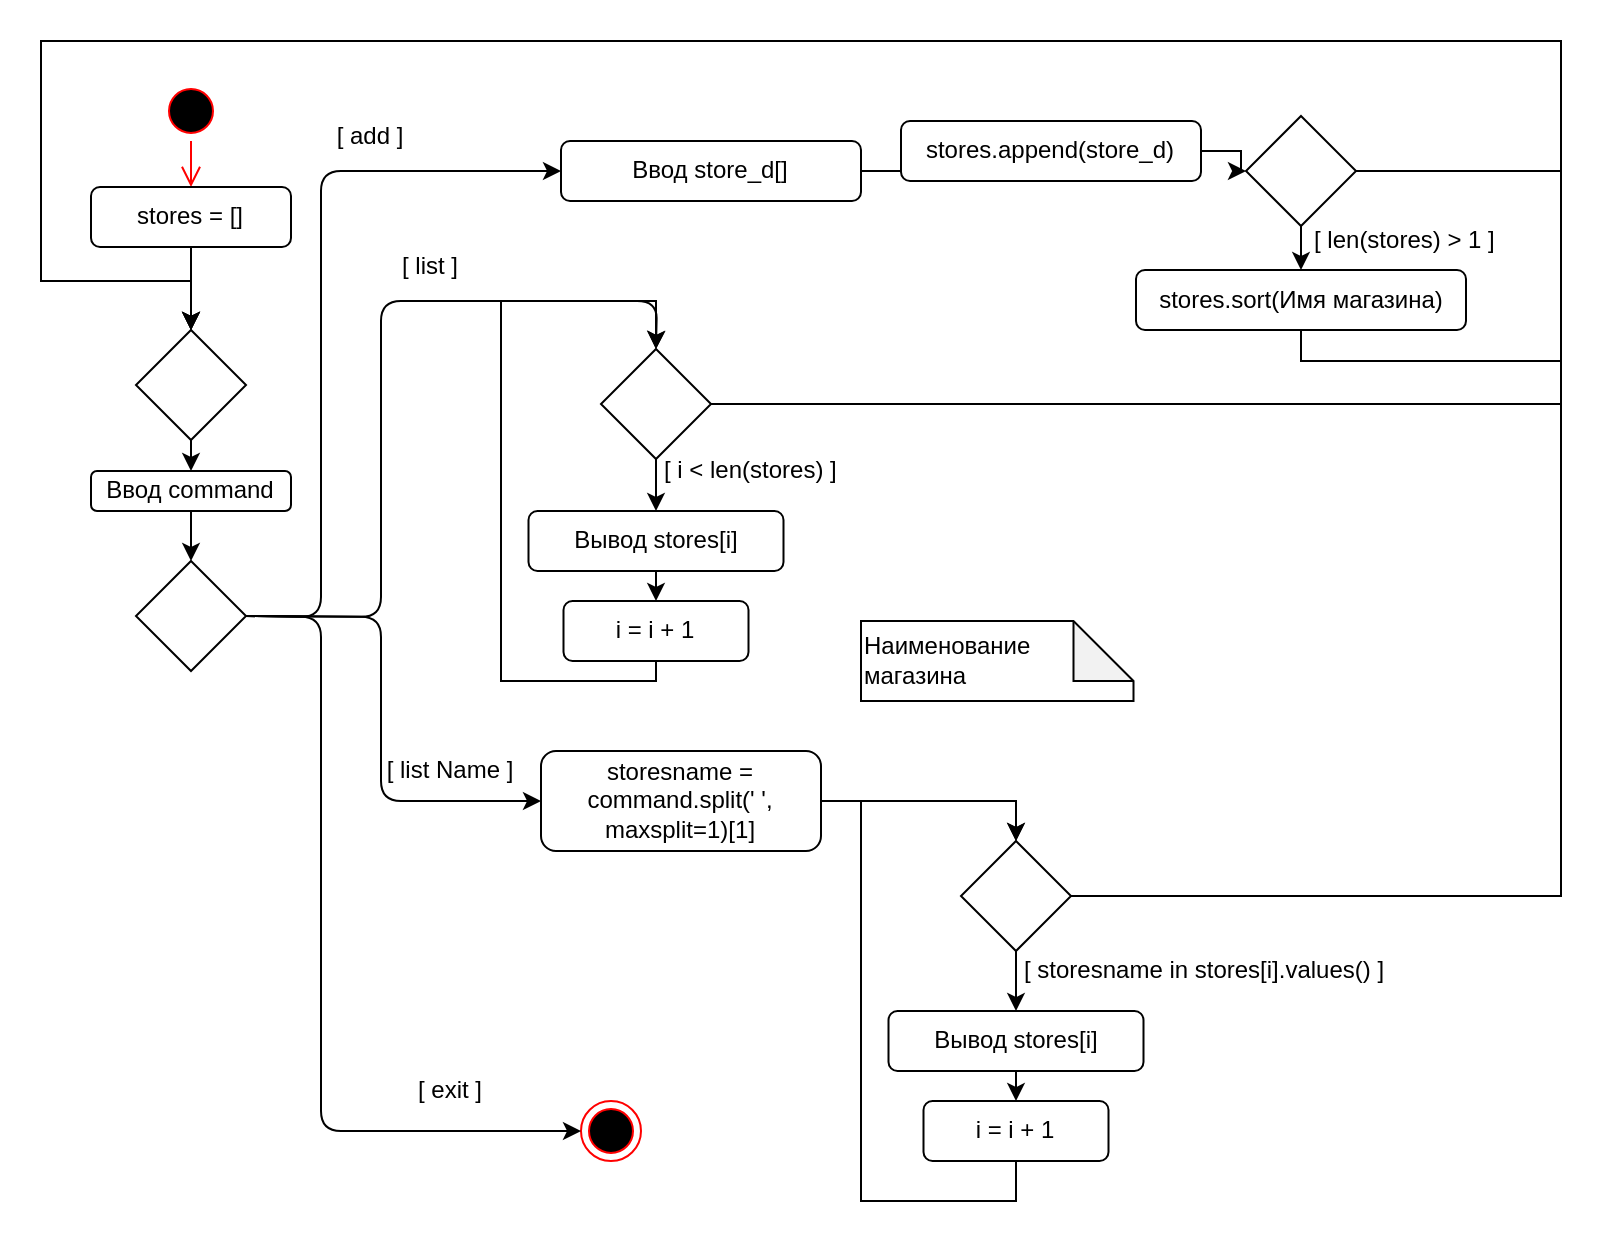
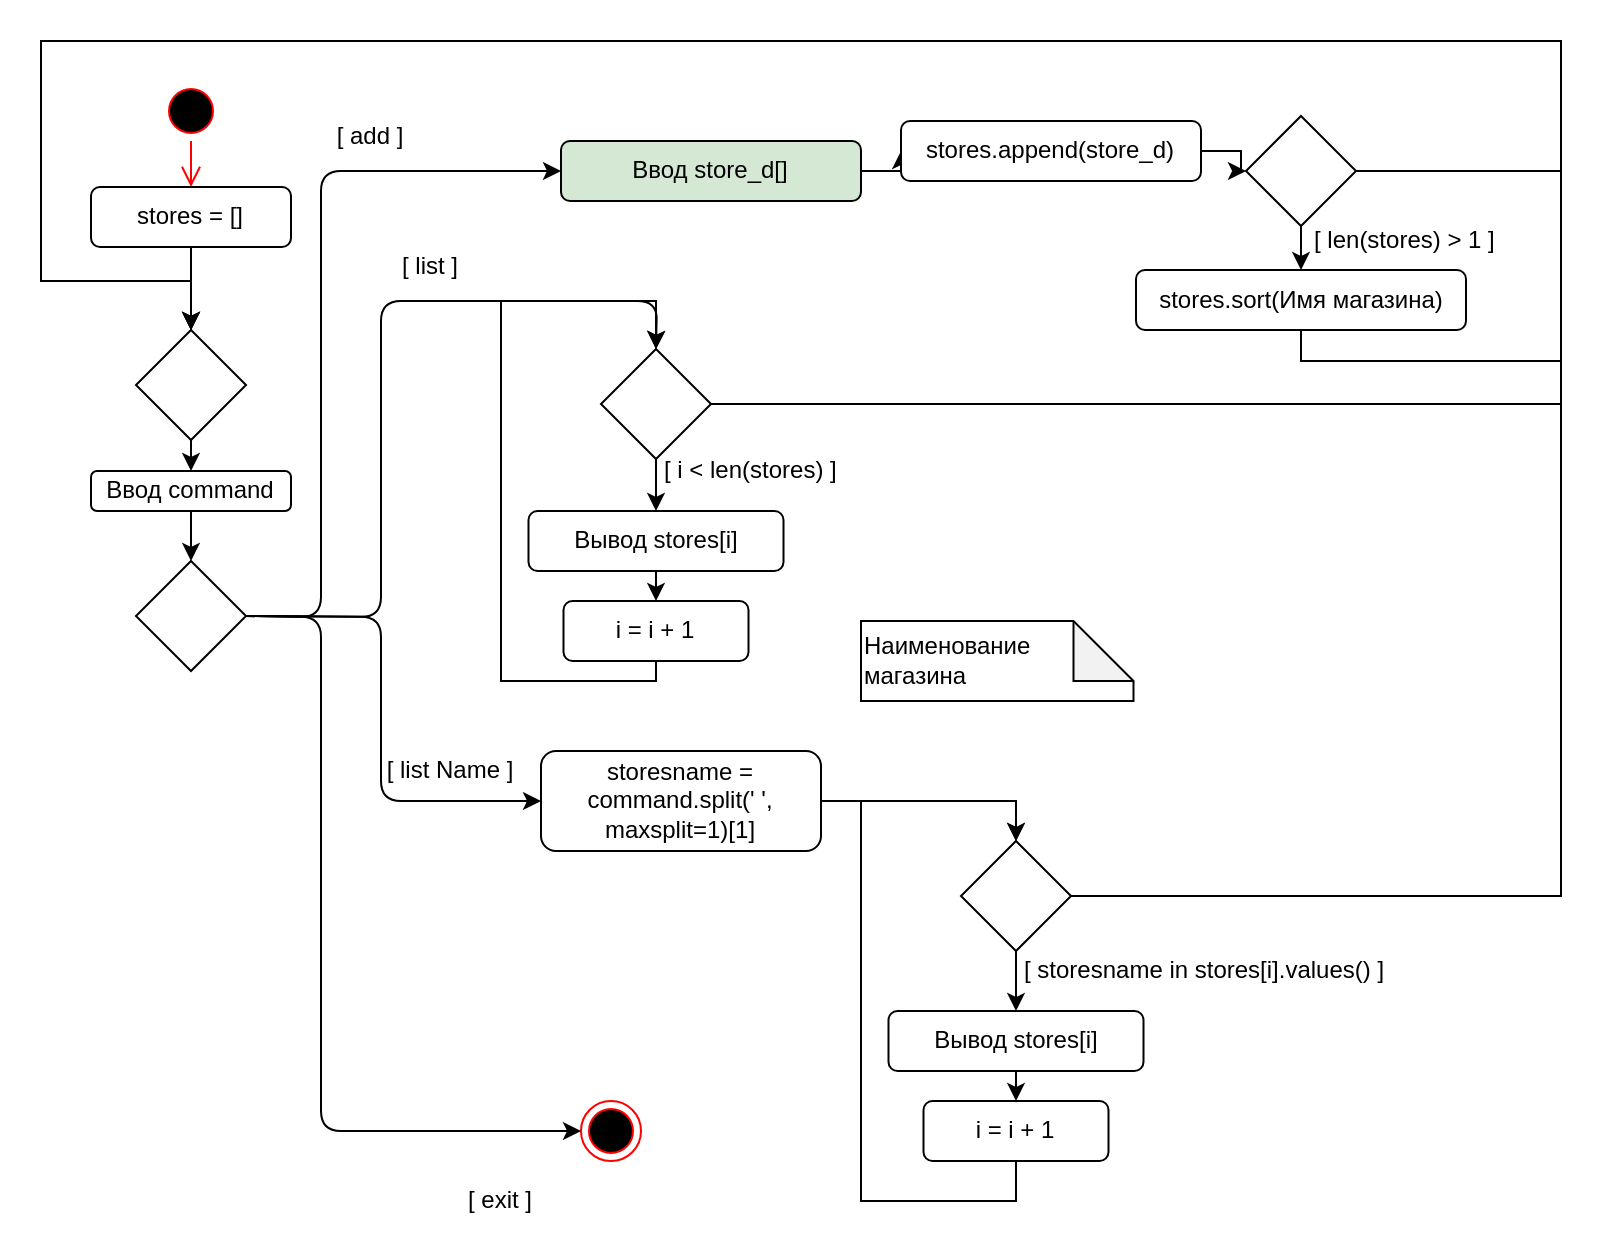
  <mxCell id="0" value="" />
  <mxCell id="1" parent="0" />
  <mxCell id="2" value="" style="ellipse;html=1;shape=startState;fillColor=#000000;strokeColor=#ff0000;" parent="1" vertex="1"><mxGeometry x="80" y="40" width="30" height="30" as="geometry" /></mxCell>
  <mxCell id="3" value="" style="edgeStyle=orthogonalEdgeStyle;html=1;verticalAlign=bottom;endArrow=open;endSize=8;strokeColor=#ff0000;entryX=0.5;entryY=0;entryDx=0;entryDy=0;" parent="1" source="2" target="41" edge="1"><mxGeometry relative="1" as="geometry"><mxPoint x="120" y="120" as="targetPoint" /></mxGeometry></mxCell>
  <mxCell id="4" value="" style="rhombus;whiteSpace=wrap;html=1;" parent="1" vertex="1"><mxGeometry x="67.5" y="280" width="55" height="55" as="geometry" /></mxCell>
- <mxCell id="5" style="edgeStyle=orthogonalEdgeStyle;rounded=0;orthogonalLoop=1;jettySize=auto;html=1;exitX=1;exitY=0.5;exitDx=0;exitDy=0;entryX=0;entryY=0.5;entryDx=0;entryDy=0;labelBackgroundColor=none;fontFamily=Helvetica;fontColor=#000000;endArrow=none;" parent="1" source="6" target="15" edge="1"><mxGeometry relative="1" as="geometry" /></mxCell>
- <mxCell id="6" value="Ввод store_d[]" style="rounded=1;whiteSpace=wrap;html=1;fillColor=#FFFFFF;fontFamily=Helvetica;labelBackgroundColor=none;" parent="1" vertex="1"><mxGeometry x="280" y="70" width="150" height="30" as="geometry" /></mxCell>
+ <mxCell id="5" style="edgeStyle=orthogonalEdgeStyle;rounded=0;orthogonalLoop=1;jettySize=auto;html=1;exitX=1;exitY=0.5;exitDx=0;exitDy=0;entryX=0;entryY=0.5;entryDx=0;entryDy=0;labelBackgroundColor=none;fontFamily=Helvetica;fontColor=#000000;" parent="1" source="6" target="15" edge="1"><mxGeometry relative="1" as="geometry" /></mxCell>
+ <mxCell id="6" value="Ввод store_d[]" style="rounded=1;whiteSpace=wrap;html=1;fillColor=#d5e8d4;fontFamily=Helvetica;labelBackgroundColor=none;" parent="1" vertex="1"><mxGeometry x="280" y="70" width="150" height="30" as="geometry" /></mxCell>
  <mxCell id="7" value="" style="rhombus;whiteSpace=wrap;html=1;fontFamily=Helvetica;labelBackgroundColor=none;" parent="1" vertex="1"><mxGeometry x="622.5" y="57.5" width="55" height="55" as="geometry" /></mxCell>
  <mxCell id="8" value="&lt;div&gt;&lt;span&gt;[ len&lt;/span&gt;(stores) &amp;gt; &lt;span&gt;1 ]&lt;/span&gt;&lt;/div&gt;" style="text;whiteSpace=wrap;html=1;verticalAlign=middle;align=left;fontFamily=Helvetica;labelBackgroundColor=none;" parent="1" vertex="1"><mxGeometry x="654.5" y="109.5" width="110" height="20" as="geometry" /></mxCell>
  <mxCell id="9" style="edgeStyle=orthogonalEdgeStyle;rounded=0;orthogonalLoop=1;jettySize=auto;html=1;exitX=0.5;exitY=1;exitDx=0;exitDy=0;entryX=0.5;entryY=0;entryDx=0;entryDy=0;labelBackgroundColor=none;fontFamily=Helvetica;fontColor=#000000;" parent="1" source="10" target="30" edge="1"><mxGeometry relative="1" as="geometry"><Array as="points"><mxPoint x="650" y="180" /><mxPoint x="780" y="180" /><mxPoint x="780" y="20" /><mxPoint x="20" y="20" /><mxPoint x="20" y="140" /><mxPoint x="95" y="140" /></Array></mxGeometry></mxCell>
  <mxCell id="10" value="&lt;div&gt;&lt;div&gt;stores.sort(Имя магазина)&lt;/div&gt;&lt;/div&gt;" style="rounded=1;whiteSpace=wrap;html=1;fillColor=#FFFFFF;fontFamily=Helvetica;labelBackgroundColor=none;" parent="1" vertex="1"><mxGeometry x="567.5" y="134.5" width="165" height="30" as="geometry" /></mxCell>
  <mxCell id="11" value="" style="endArrow=classic;html=1;labelBackgroundColor=none;fontFamily=Helvetica;fontColor=#000000;entryX=0;entryY=0.5;entryDx=0;entryDy=0;exitX=1;exitY=0.5;exitDx=0;exitDy=0;" parent="1" source="4" target="6" edge="1"><mxGeometry width="50" height="50" relative="1" as="geometry"><mxPoint x="110" y="470" as="sourcePoint" /><mxPoint x="160" y="420" as="targetPoint" /><Array as="points"><mxPoint x="160" y="308" /><mxPoint x="160" y="85" /></Array></mxGeometry></mxCell>
  <mxCell id="12" value="" style="endArrow=classic;html=1;labelBackgroundColor=none;fontFamily=Helvetica;fontColor=#000000;entryX=0.5;entryY=0;entryDx=0;entryDy=0;exitX=0.5;exitY=1;exitDx=0;exitDy=0;" parent="1" source="7" target="10" edge="1"><mxGeometry width="50" height="50" relative="1" as="geometry"><mxPoint x="302.5" y="400" as="sourcePoint" /><mxPoint x="352.5" y="350" as="targetPoint" /></mxGeometry></mxCell>
  <mxCell id="13" value="&lt;div&gt;&lt;span&gt;[ add&lt;/span&gt;&lt;span&gt;&amp;nbsp;]&lt;/span&gt;&lt;/div&gt;" style="text;whiteSpace=wrap;html=1;verticalAlign=middle;align=center;fontFamily=Helvetica;labelBackgroundColor=none;" parent="1" vertex="1"><mxGeometry x="160" y="57.5" width="50" height="20" as="geometry" /></mxCell>
  <mxCell id="14" style="edgeStyle=orthogonalEdgeStyle;rounded=0;orthogonalLoop=1;jettySize=auto;html=1;exitX=1;exitY=0.5;exitDx=0;exitDy=0;labelBackgroundColor=none;fontFamily=Helvetica;fontColor=#000000;" parent="1" source="15" target="7" edge="1"><mxGeometry relative="1" as="geometry" /></mxCell>
  <mxCell id="15" value="&lt;div&gt;stores.append(store_d)&lt;/div&gt;" style="rounded=1;whiteSpace=wrap;html=1;fillColor=#FFFFFF;fontFamily=Helvetica;labelBackgroundColor=none;" parent="1" vertex="1"><mxGeometry x="450" y="60" width="150" height="30" as="geometry" /></mxCell>
  <mxCell id="16" value="" style="endArrow=none;html=1;labelBackgroundColor=none;fontFamily=Helvetica;fontColor=#000000;entryX=1;entryY=0.5;entryDx=0;entryDy=0;" parent="1" target="7" edge="1"><mxGeometry width="50" height="50" relative="1" as="geometry"><mxPoint x="780" y="85" as="sourcePoint" /><mxPoint x="540" y="360" as="targetPoint" /></mxGeometry></mxCell>
  <mxCell id="17" value="" style="endArrow=classic;html=1;labelBackgroundColor=none;fontFamily=Helvetica;fontColor=#000000;exitX=1;exitY=0.5;exitDx=0;exitDy=0;entryX=0.5;entryY=0;entryDx=0;entryDy=0;" parent="1" source="4" target="20" edge="1"><mxGeometry width="50" height="50" relative="1" as="geometry"><mxPoint x="160" y="370" as="sourcePoint" /><mxPoint x="280" y="165" as="targetPoint" /><Array as="points"><mxPoint x="190" y="308" /><mxPoint x="190" y="150" /><mxPoint x="328" y="150" /></Array></mxGeometry></mxCell>
  <mxCell id="18" style="edgeStyle=orthogonalEdgeStyle;rounded=0;orthogonalLoop=1;jettySize=auto;html=1;exitX=0.445;exitY=0.903;exitDx=0;exitDy=0;entryX=0.5;entryY=0;entryDx=0;entryDy=0;labelBackgroundColor=none;fontFamily=Helvetica;fontColor=#000000;exitPerimeter=0;" parent="1" source="20" target="22" edge="1"><mxGeometry relative="1" as="geometry"><mxPoint x="327.5" y="239" as="sourcePoint" /></mxGeometry></mxCell>
  <mxCell id="19" style="edgeStyle=orthogonalEdgeStyle;rounded=0;orthogonalLoop=1;jettySize=auto;html=1;entryX=0.5;entryY=0;entryDx=0;entryDy=0;labelBackgroundColor=none;fontFamily=Helvetica;fontColor=#000000;" parent="1" target="30" edge="1"><mxGeometry relative="1" as="geometry"><mxPoint x="95" y="165" as="sourcePoint" /><Array as="points"><mxPoint x="95" y="165" /><mxPoint x="95" y="165" /></Array></mxGeometry></mxCell>
  <mxCell id="20" value="" style="rhombus;whiteSpace=wrap;html=1;fontFamily=Helvetica;labelBackgroundColor=none;" parent="1" vertex="1"><mxGeometry x="300" y="174" width="55" height="55" as="geometry" /></mxCell>
  <mxCell id="21" style="edgeStyle=orthogonalEdgeStyle;rounded=0;orthogonalLoop=1;jettySize=auto;html=1;exitX=0.5;exitY=1;exitDx=0;exitDy=0;entryX=0.5;entryY=0;entryDx=0;entryDy=0;labelBackgroundColor=none;fontFamily=Helvetica;fontColor=#000000;" parent="1" source="22" target="25" edge="1"><mxGeometry relative="1" as="geometry" /></mxCell>
  <mxCell id="22" value="&lt;div&gt;Вывод stores[&lt;span&gt;i]&lt;/span&gt;&lt;/div&gt;" style="rounded=1;whiteSpace=wrap;html=1;fillColor=#FFFFFF;fontFamily=Helvetica;labelBackgroundColor=none;" parent="1" vertex="1"><mxGeometry x="263.75" y="255" width="127.5" height="30" as="geometry" /></mxCell>
  <mxCell id="23" value="&lt;div&gt;[ i &amp;lt; len(stores) ]&lt;/div&gt;" style="text;whiteSpace=wrap;html=1;fontFamily=Helvetica;verticalAlign=middle;align=left;labelBackgroundColor=none;" parent="1" vertex="1"><mxGeometry x="330" y="225" width="120" height="20" as="geometry" /></mxCell>
  <mxCell id="24" style="edgeStyle=orthogonalEdgeStyle;rounded=0;orthogonalLoop=1;jettySize=auto;html=1;exitX=0.5;exitY=1;exitDx=0;exitDy=0;entryX=0.5;entryY=0;entryDx=0;entryDy=0;labelBackgroundColor=none;fontFamily=Helvetica;fontColor=#000000;" parent="1" source="25" target="20" edge="1"><mxGeometry relative="1" as="geometry"><Array as="points"><mxPoint x="328" y="340" /><mxPoint x="250" y="340" /><mxPoint x="250" y="150" /><mxPoint x="328" y="150" /></Array></mxGeometry></mxCell>
  <mxCell id="25" value="i = i + 1" style="rounded=1;whiteSpace=wrap;html=1;fillColor=#FFFFFF;fontFamily=Helvetica;labelBackgroundColor=none;" parent="1" vertex="1"><mxGeometry x="281.25" y="300" width="92.5" height="30" as="geometry" /></mxCell>
  <mxCell id="26" value="&lt;div&gt;&lt;span&gt;[ list&lt;/span&gt;&lt;span&gt;&amp;nbsp;]&lt;/span&gt;&lt;/div&gt;" style="text;whiteSpace=wrap;html=1;verticalAlign=middle;align=center;fontFamily=Helvetica;labelBackgroundColor=none;" parent="1" vertex="1"><mxGeometry x="190" y="123" width="50" height="20" as="geometry" /></mxCell>
  <mxCell id="27" style="edgeStyle=orthogonalEdgeStyle;rounded=0;orthogonalLoop=1;jettySize=auto;html=1;exitX=0.5;exitY=1;exitDx=0;exitDy=0;entryX=0.5;entryY=0;entryDx=0;entryDy=0;labelBackgroundColor=none;fontFamily=Helvetica;fontColor=#000000;" parent="1" source="28" target="4" edge="1"><mxGeometry relative="1" as="geometry" /></mxCell>
  <mxCell id="28" value="Ввод command" style="rounded=1;whiteSpace=wrap;html=1;fillColor=#FFFFFF;fontFamily=Helvetica;labelBackgroundColor=none;" parent="1" vertex="1"><mxGeometry x="45" y="235" width="100" height="20" as="geometry" /></mxCell>
  <mxCell id="29" style="edgeStyle=orthogonalEdgeStyle;rounded=0;orthogonalLoop=1;jettySize=auto;html=1;exitX=0.5;exitY=1;exitDx=0;exitDy=0;entryX=0.5;entryY=0;entryDx=0;entryDy=0;labelBackgroundColor=none;fontFamily=Helvetica;fontColor=#000000;" parent="1" source="30" target="28" edge="1"><mxGeometry relative="1" as="geometry" /></mxCell>
  <mxCell id="30" value="" style="rhombus;whiteSpace=wrap;html=1;" parent="1" vertex="1"><mxGeometry x="67.5" y="164.5" width="55" height="55" as="geometry" /></mxCell>
  <mxCell id="31" style="edgeStyle=orthogonalEdgeStyle;rounded=0;orthogonalLoop=1;jettySize=auto;html=1;entryX=0.5;entryY=0;entryDx=0;entryDy=0;labelBackgroundColor=none;fontFamily=Helvetica;fontColor=#000000;exitX=1;exitY=0.5;exitDx=0;exitDy=0;" parent="1" source="20" target="30" edge="1"><mxGeometry relative="1" as="geometry"><mxPoint x="355" y="201.5" as="sourcePoint" /><mxPoint x="95" y="225" as="targetPoint" /><Array as="points"><mxPoint x="780" y="202" /><mxPoint x="780" y="20" /><mxPoint x="20" y="20" /><mxPoint x="20" y="140" /><mxPoint x="95" y="140" /></Array></mxGeometry></mxCell>
  <mxCell id="32" value="" style="ellipse;html=1;shape=endState;fillColor=#000000;strokeColor=#ff0000;labelBackgroundColor=none;fontFamily=Helvetica;fontColor=#000000;align=left;" parent="1" vertex="1"><mxGeometry x="290" y="550" width="30" height="30" as="geometry" /></mxCell>
  <mxCell id="33" value="" style="endArrow=classic;html=1;labelBackgroundColor=none;fontFamily=Helvetica;fontColor=#000000;entryX=0;entryY=0.5;entryDx=0;entryDy=0;exitX=1;exitY=0.5;exitDx=0;exitDy=0;" parent="1" source="4" target="32" edge="1"><mxGeometry width="50" height="50" relative="1" as="geometry"><mxPoint x="70" y="430" as="sourcePoint" /><mxPoint x="120" y="380" as="targetPoint" /><Array as="points"><mxPoint x="160" y="308" /><mxPoint x="160" y="565" /></Array></mxGeometry></mxCell>
- <mxCell id="34" value="&lt;div&gt;&lt;span&gt;[ exit&lt;/span&gt;&lt;span&gt;&amp;nbsp;]&lt;/span&gt;&lt;/div&gt;" style="text;whiteSpace=wrap;html=1;verticalAlign=middle;align=center;fontFamily=Helvetica;labelBackgroundColor=none;" parent="1" vertex="1"><mxGeometry x="200" y="535" width="50" height="20" as="geometry" /></mxCell>
+ <mxCell id="34" value="&lt;div&gt;&lt;span&gt;[ exit&lt;/span&gt;&lt;span&gt;&amp;nbsp;]&lt;/span&gt;&lt;/div&gt;" style="text;whiteSpace=wrap;html=1;verticalAlign=middle;align=center;fontFamily=Helvetica;labelBackgroundColor=none;" parent="1" vertex="1"><mxGeometry x="225" y="590" width="50" height="20" as="geometry" /></mxCell>
  <mxCell id="35" value="&lt;div&gt;&lt;span&gt;[ list Name&lt;/span&gt;&lt;span&gt;&amp;nbsp;]&lt;/span&gt;&lt;/div&gt;" style="text;whiteSpace=wrap;html=1;verticalAlign=middle;align=center;fontFamily=Helvetica;labelBackgroundColor=none;" parent="1" vertex="1"><mxGeometry x="190" y="375" width="70" height="20" as="geometry" /></mxCell>
  <mxCell id="36" style="edgeStyle=orthogonalEdgeStyle;rounded=0;orthogonalLoop=1;jettySize=auto;html=1;entryX=0.5;entryY=0;entryDx=0;entryDy=0;labelBackgroundColor=none;fontFamily=Helvetica;fontColor=#000000;exitX=1;exitY=0.5;exitDx=0;exitDy=0;" parent="1" source="43" target="30" edge="1"><mxGeometry relative="1" as="geometry"><Array as="points"><mxPoint x="780" y="448" /><mxPoint x="780" y="20" /><mxPoint x="20" y="20" /><mxPoint x="20" y="140" /><mxPoint x="95" y="140" /></Array><mxPoint x="570" y="395" as="sourcePoint" /></mxGeometry></mxCell>
  <mxCell id="37" style="edgeStyle=orthogonalEdgeStyle;rounded=0;orthogonalLoop=1;jettySize=auto;html=1;exitX=1;exitY=0.5;exitDx=0;exitDy=0;entryX=0.5;entryY=0;entryDx=0;entryDy=0;fontFamily=Helvetica;fontColor=#000000;" edge="1" parent="1" source="38" target="43"><mxGeometry relative="1" as="geometry" /></mxCell>
  <mxCell id="38" value="&lt;div style=&quot;&quot;&gt;storesname = command.split(&lt;span style=&quot;&quot;&gt;' '&lt;/span&gt;&lt;span style=&quot;&quot;&gt;, &lt;/span&gt;&lt;span style=&quot;&quot;&gt;maxsplit&lt;/span&gt;=&lt;span style=&quot;&quot;&gt;1&lt;/span&gt;)[&lt;span style=&quot;&quot;&gt;1&lt;/span&gt;]&lt;/div&gt;" style="rounded=1;whiteSpace=wrap;html=1;fillColor=#FFFFFF;fontFamily=Helvetica;labelBackgroundColor=none;" parent="1" vertex="1"><mxGeometry x="270" y="375" width="140" height="50" as="geometry" /></mxCell>
  <mxCell id="39" value="" style="endArrow=classic;html=1;labelBackgroundColor=none;fontFamily=Helvetica;fontColor=#000000;entryX=0;entryY=0.5;entryDx=0;entryDy=0;exitX=1;exitY=0.5;exitDx=0;exitDy=0;" parent="1" source="4" target="38" edge="1"><mxGeometry width="50" height="50" relative="1" as="geometry"><mxPoint x="40" y="530" as="sourcePoint" /><mxPoint x="90" y="480" as="targetPoint" /><Array as="points"><mxPoint x="190" y="308" /><mxPoint x="190" y="400" /></Array></mxGeometry></mxCell>
  <mxCell id="40" style="edgeStyle=orthogonalEdgeStyle;rounded=0;orthogonalLoop=1;jettySize=auto;html=1;exitX=0.5;exitY=1;exitDx=0;exitDy=0;entryX=0.5;entryY=0;entryDx=0;entryDy=0;" edge="1" parent="1" source="41" target="30"><mxGeometry relative="1" as="geometry" /></mxCell>
  <mxCell id="41" value="stores = []" style="rounded=1;whiteSpace=wrap;html=1;fillColor=#FFFFFF;fontFamily=Helvetica;labelBackgroundColor=none;" vertex="1" parent="1"><mxGeometry x="45" y="93" width="100" height="30" as="geometry" /></mxCell>
  <mxCell id="42" style="edgeStyle=orthogonalEdgeStyle;rounded=0;orthogonalLoop=1;jettySize=auto;html=1;exitX=0.5;exitY=1;exitDx=0;exitDy=0;entryX=0.5;entryY=0;entryDx=0;entryDy=0;fontFamily=Helvetica;fontColor=#000000;" edge="1" parent="1" source="43" target="46"><mxGeometry relative="1" as="geometry" /></mxCell>
  <mxCell id="43" value="" style="rhombus;whiteSpace=wrap;html=1;fontFamily=Helvetica;labelBackgroundColor=none;" vertex="1" parent="1"><mxGeometry x="480" y="420" width="55" height="55" as="geometry" /></mxCell>
  <mxCell id="44" value="&lt;div&gt;[ storesname in stores[i].values() ]&lt;/div&gt;" style="text;whiteSpace=wrap;html=1;fontFamily=Helvetica;verticalAlign=middle;align=left;labelBackgroundColor=none;" vertex="1" parent="1"><mxGeometry x="510" y="475" width="200" height="20" as="geometry" /></mxCell>
  <mxCell id="45" style="edgeStyle=orthogonalEdgeStyle;rounded=0;orthogonalLoop=1;jettySize=auto;html=1;exitX=0.5;exitY=1;exitDx=0;exitDy=0;entryX=0.5;entryY=0;entryDx=0;entryDy=0;labelBackgroundColor=none;fontFamily=Helvetica;fontColor=#000000;" edge="1" parent="1" source="46" target="48"><mxGeometry relative="1" as="geometry" /></mxCell>
  <mxCell id="46" value="&lt;div&gt;Вывод stores[&lt;span&gt;i]&lt;/span&gt;&lt;/div&gt;" style="rounded=1;whiteSpace=wrap;html=1;fillColor=#FFFFFF;fontFamily=Helvetica;labelBackgroundColor=none;" vertex="1" parent="1"><mxGeometry x="443.75" y="505" width="127.5" height="30" as="geometry" /></mxCell>
  <mxCell id="47" style="edgeStyle=orthogonalEdgeStyle;rounded=0;orthogonalLoop=1;jettySize=auto;html=1;exitX=0.5;exitY=1;exitDx=0;exitDy=0;entryX=0.5;entryY=0;entryDx=0;entryDy=0;fontFamily=Helvetica;fontColor=#000000;" edge="1" parent="1" source="48" target="43"><mxGeometry relative="1" as="geometry"><Array as="points"><mxPoint x="508" y="600" /><mxPoint x="430" y="600" /><mxPoint x="430" y="400" /><mxPoint x="508" y="400" /></Array></mxGeometry></mxCell>
  <mxCell id="48" value="i = i + 1" style="rounded=1;whiteSpace=wrap;html=1;fillColor=#FFFFFF;fontFamily=Helvetica;labelBackgroundColor=none;" vertex="1" parent="1"><mxGeometry x="461.25" y="550" width="92.5" height="30" as="geometry" /></mxCell>
  <mxCell id="49" value="Наименование&lt;br&gt;магазина" style="shape=note;whiteSpace=wrap;html=1;backgroundOutline=1;darkOpacity=0.05;labelBackgroundColor=none;fontFamily=Helvetica;fontColor=#000000;align=left;" vertex="1" parent="1"><mxGeometry x="430" y="310" width="136.25" height="40" as="geometry" /></mxCell>
